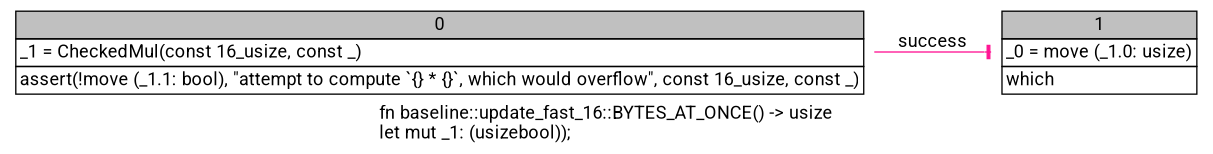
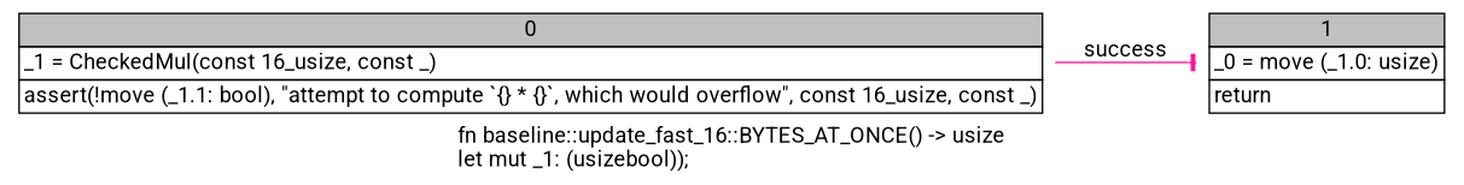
  digraph {
    fontname=Roboto
    label=<fn baseline::update_fast_16::BYTES_AT_ONCE() -&gt; usize<br align="left"/>let mut _1: (usizebool));<br align="left"/>>
    rankdir=LR
    node [fontname=Roboto shape=none]
    n1 [label=<<table border="0" cellborder="1" cellspacing="0"><tr><td bgcolor="gray" align="center" colspan="1">0</td></tr><tr><td align="left" balign="left">_1 = CheckedMul(const 16_usize, const _)<br/></td></tr><tr><td align="left">assert(!move (_1.1: bool), &quot;attempt to compute `{} * {}`, which would overflow&quot;, const 16_usize, const _)</td></tr></table>>]
-   n2 [label=<<table border="0" cellborder="1" cellspacing="0"><tr><td bgcolor="gray" align="center" colspan="1">1</td></tr><tr><td align="left" balign="left">_0 = move (_1.0: usize)<br/></td></tr><tr><td align="left">which</td></tr></table>>]
+   n2 [label=<<table border="0" cellborder="1" cellspacing="0"><tr><td bgcolor="gray" align="center" colspan="1">1</td></tr><tr><td align="left" balign="left">_0 = move (_1.0: usize)<br/></td></tr><tr><td align="left">return</td></tr></table>>]
    n1 -> n2 [fontname=Roboto label=success color=deeppink arrowhead=tee]
  }
